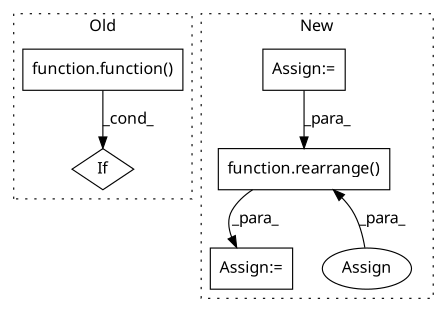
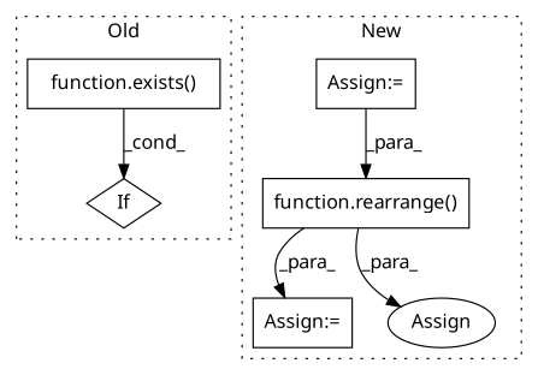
  digraph {
    fontname="Noto Sans"
    node [a=75 fontname="Noto Sans" l=3 shape=box]
    edge [fontname="Noto Sans"]
-   n1 [l="7,1" label="function.function()" s="1489,1507"]
+   n1 [l="7,1" label="function.exists()" s="1489,1507"]
    n2 [a=96 label=If s=1486 shape=diamond]
    n3 [l="10,1" label="function.rearrange()" s="1899,1928"]
    n4 [a=68 label="Assign:=" s=1896]
    n5 [a=66 l=10 label=Assign s=1918 shape=ellipse]
    n6 [a=68 label="Assign:=" s=1706]
    subgraph cluster_1 {
      label=Old
      style=dotted
      n1
      n2
    }
    subgraph cluster_2 {
      label=New
      style=dotted
      n3
      n4
      n5
      n6
    }
    n1 -> n2 [label=_cond_]
    n3 -> n4 [label=_para_]
-   n5 -> n3 [label=_para_]
+   n3 -> n5 [label=_para_]
    n6 -> n3 [label=_para_]
  }
